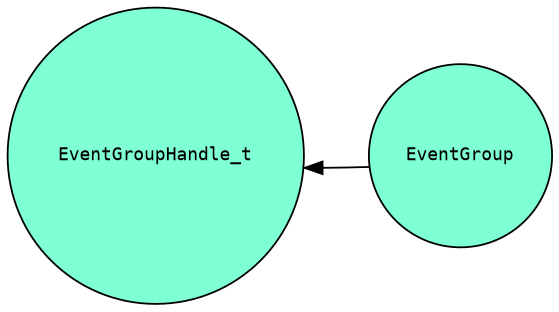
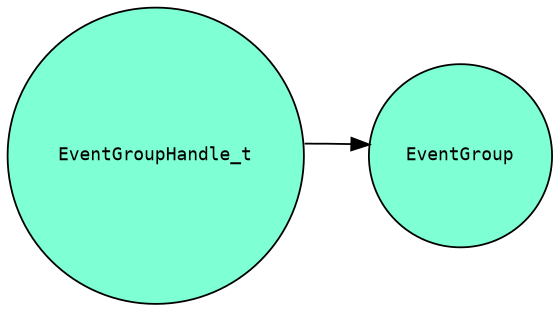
  digraph {
    rankdir=LR
    fontname="DejaVu Sans Mono"
    node [color=black fillcolor=aquamarine fontname="DejaVu Sans Mono" fontsize=10 shape=circle style=filled]
    n1 [fontcolor=black height=0.2 label=EventGroupHandle_t width=0.4]
    n2 [height=0.2 label=EventGroup width=0.4]
-   n1 -> n2 [dir=back fontname="DejaVu Sans Mono" fontsize=10 labelfontname=Helvetica labelfontsize=10 shape=plaintext style=solid]
+   n2 -> n1 [dir=back fontname="DejaVu Sans Mono" fontsize=10 labelfontname=Helvetica labelfontsize=10 shape=plaintext style=solid]
  }
